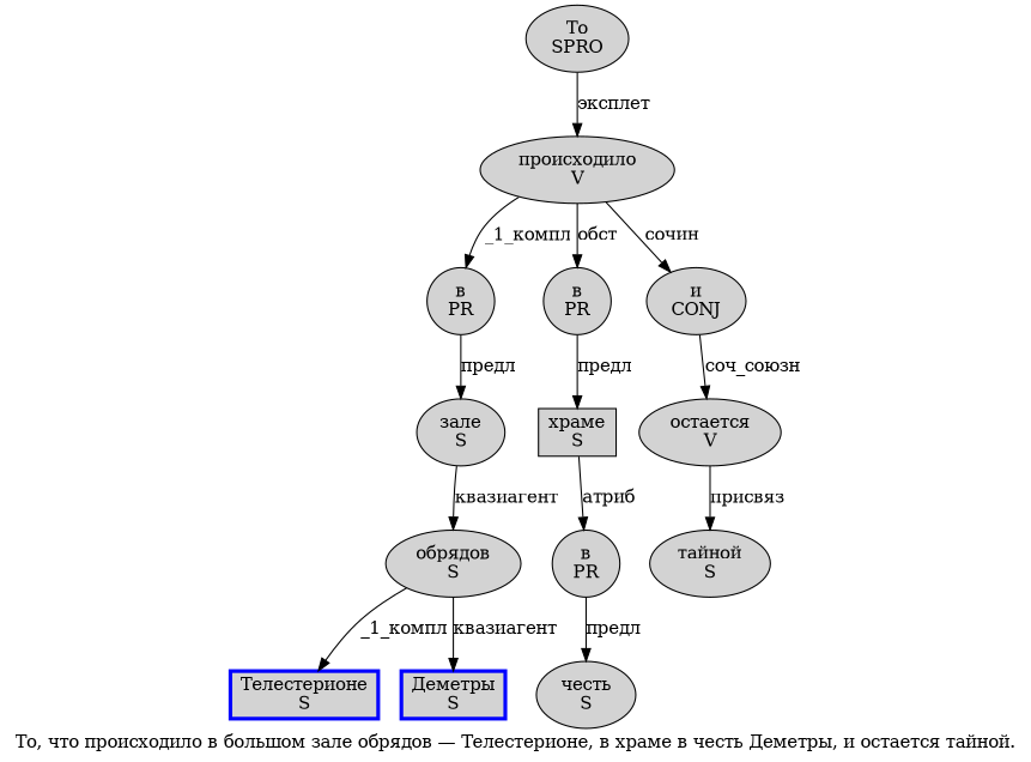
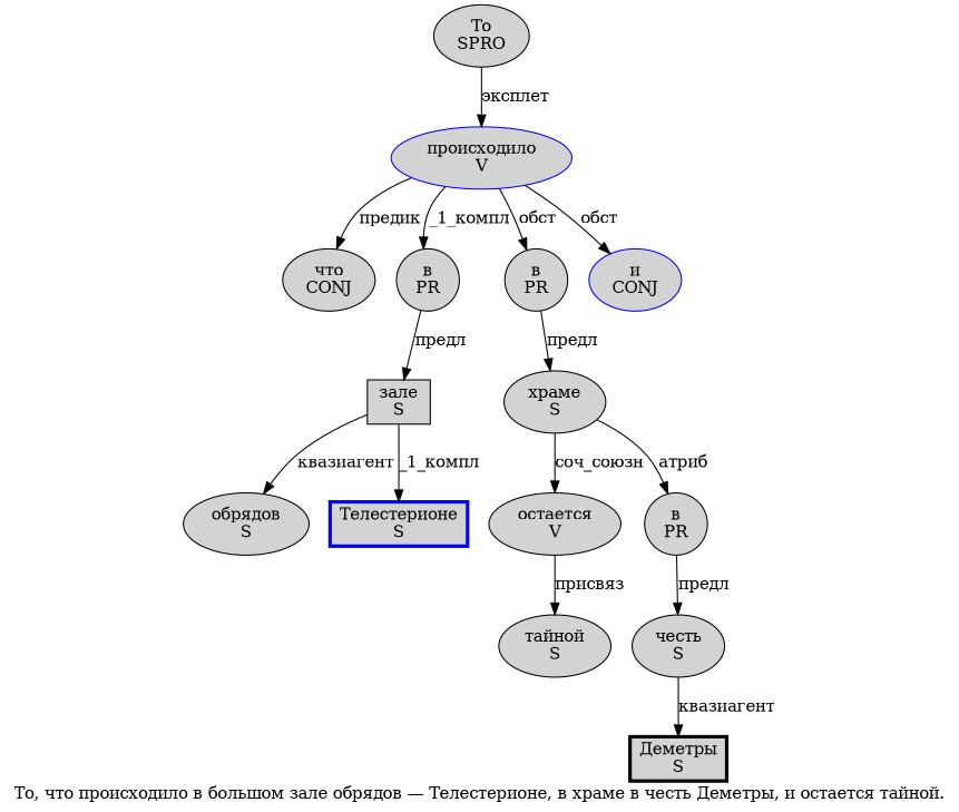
  digraph {
    label="То, что происходило в большом зале обрядов — Телестерионе, в храме в честь Деметры, и остается тайной."
    node [fillcolor=lightgray penwidth=1 shape=ellipse style=filled]
    n1 [label="То\nSPRO"]
-   n2 [label="происходило\nV"]
+   n2 [label="происходило\nV" color=blue]
+   n3 [label="что\nCONJ"]
    n4 [label="в\nPR"]
    n5 [label="в\nPR"]
-   n6 [label="и\nCONJ"]
-   n7 [label="зале\nS"]
-   n8 [label="храме\nS" shape=box]
+   n6 [label="и\nCONJ" color=blue]
+   n7 [label="зале\nS" shape=box]
+   n8 [label="храме\nS"]
    n9 [label="остается\nV"]
    n10 [label="обрядов\nS"]
    n11 [color=blue label="Телестерионе\nS" penwidth=3 shape=box]
    n12 [label="в\nPR"]
    n13 [label="честь\nS"]
-   n14 [color=blue label="Деметры\nS" penwidth=3 shape=box]
+   n14 [color=black label="Деметры\nS" penwidth=3 shape=box]
    n15 [label="тайной\nS"]
    n1 -> n2 [label="эксплет"]
+   n2 -> n3 [label="предик"]
    n2 -> n4 [label="_1_компл"]
    n2 -> n5 [label="обст"]
-   n2 -> n6 [label="сочин"]
+   n2 -> n6 [label="обст"]
    n4 -> n7 [label="предл"]
    n5 -> n8 [label="предл"]
-   n6 -> n9 [label="соч_союзн"]
+   n8 -> n9 [label="соч_союзн"]
    n7 -> n10 [label="квазиагент"]
    n8 -> n12 [label="атриб"]
    n9 -> n15 [label="присвяз"]
-   n10 -> n11 [label="_1_компл"]
+   n7 -> n11 [label="_1_компл"]
    n12 -> n13 [label="предл"]
-   n10 -> n14 [label="квазиагент"]
+   n13 -> n14 [label="квазиагент"]
  }
